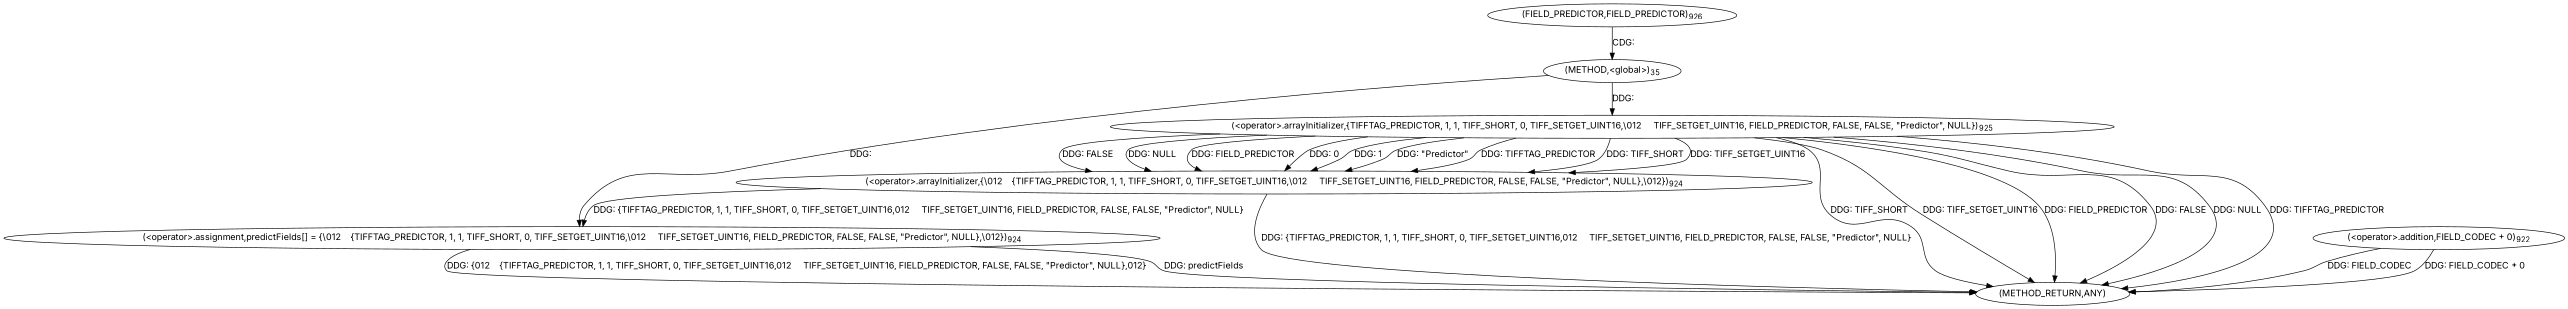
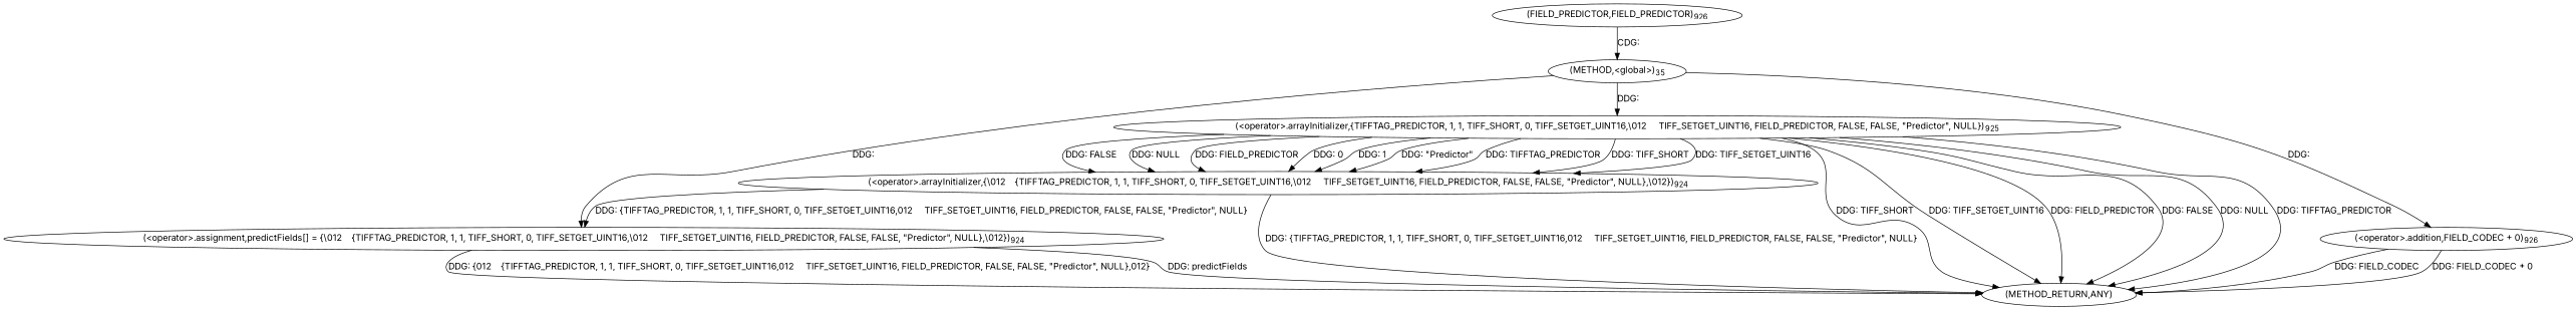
  digraph {
    fontname=Inter
    node [fontname=Inter]
    edge [fontname=Inter]
    n1 [label=<(METHOD,&lt;global&gt;)<SUB>35</SUB>>]
    n2 [label=<(&lt;operator&gt;.assignment,predictFields[] = {\012    {TIFFTAG_PREDICTOR, 1, 1, TIFF_SHORT, 0, TIFF_SETGET_UINT16,\012     TIFF_SETGET_UINT16, FIELD_PREDICTOR, FALSE, FALSE, &quot;Predictor&quot;, NULL},\012})<SUB>924</SUB>>]
    n3 [label=<(&lt;operator&gt;.arrayInitializer,{TIFFTAG_PREDICTOR, 1, 1, TIFF_SHORT, 0, TIFF_SETGET_UINT16,\012     TIFF_SETGET_UINT16, FIELD_PREDICTOR, FALSE, FALSE, &quot;Predictor&quot;, NULL})<SUB>925</SUB>>]
-   n4 [label=<(&lt;operator&gt;.addition,FIELD_CODEC + 0)<SUB>922</SUB>>]
+   n4 [label=<(&lt;operator&gt;.addition,FIELD_CODEC + 0)<SUB>926</SUB>>]
    n5 [label=<(METHOD_RETURN,ANY)>]
    n6 [label=<(&lt;operator&gt;.arrayInitializer,{\012    {TIFFTAG_PREDICTOR, 1, 1, TIFF_SHORT, 0, TIFF_SETGET_UINT16,\012     TIFF_SETGET_UINT16, FIELD_PREDICTOR, FALSE, FALSE, &quot;Predictor&quot;, NULL},\012})<SUB>924</SUB>>]
    n7 [label=<(FIELD_PREDICTOR,FIELD_PREDICTOR)<SUB>926</SUB>>]
    n1 -> n2 [label="DDG: "]
    n1 -> n3 [label="DDG: "]
+   n1 -> n4 [label="DDG: "]
    n2 -> n5 [label="DDG: predictFields"]
    n2 -> n5 [label="DDG: {\012    {TIFFTAG_PREDICTOR, 1, 1, TIFF_SHORT, 0, TIFF_SETGET_UINT16,\012     TIFF_SETGET_UINT16, FIELD_PREDICTOR, FALSE, FALSE, &quot;Predictor&quot;, NULL},\012}"]
    n3 -> n5 [label="DDG: TIFF_SHORT"]
    n3 -> n5 [label="DDG: TIFF_SETGET_UINT16"]
    n3 -> n5 [label="DDG: FIELD_PREDICTOR"]
    n3 -> n5 [label="DDG: FALSE"]
    n3 -> n5 [label="DDG: NULL"]
    n3 -> n5 [label="DDG: TIFFTAG_PREDICTOR"]
    n3 -> n6 [label="DDG: TIFF_SHORT"]
    n3 -> n6 [label="DDG: TIFF_SETGET_UINT16"]
    n3 -> n6 [label="DDG: FALSE"]
    n3 -> n6 [label="DDG: NULL"]
    n3 -> n6 [label="DDG: FIELD_PREDICTOR"]
    n3 -> n6 [label="DDG: 0"]
    n3 -> n6 [label="DDG: 1"]
    n3 -> n6 [label="DDG: &quot;Predictor&quot;"]
    n3 -> n6 [label="DDG: TIFFTAG_PREDICTOR"]
    n4 -> n5 [label="DDG: FIELD_CODEC + 0"]
    n4 -> n5 [label="DDG: FIELD_CODEC"]
    n6 -> n2 [label="DDG: {TIFFTAG_PREDICTOR, 1, 1, TIFF_SHORT, 0, TIFF_SETGET_UINT16,\012     TIFF_SETGET_UINT16, FIELD_PREDICTOR, FALSE, FALSE, &quot;Predictor&quot;, NULL}"]
    n6 -> n5 [label="DDG: {TIFFTAG_PREDICTOR, 1, 1, TIFF_SHORT, 0, TIFF_SETGET_UINT16,\012     TIFF_SETGET_UINT16, FIELD_PREDICTOR, FALSE, FALSE, &quot;Predictor&quot;, NULL}"]
    n7 -> n1 [label="CDG: "]
  }
